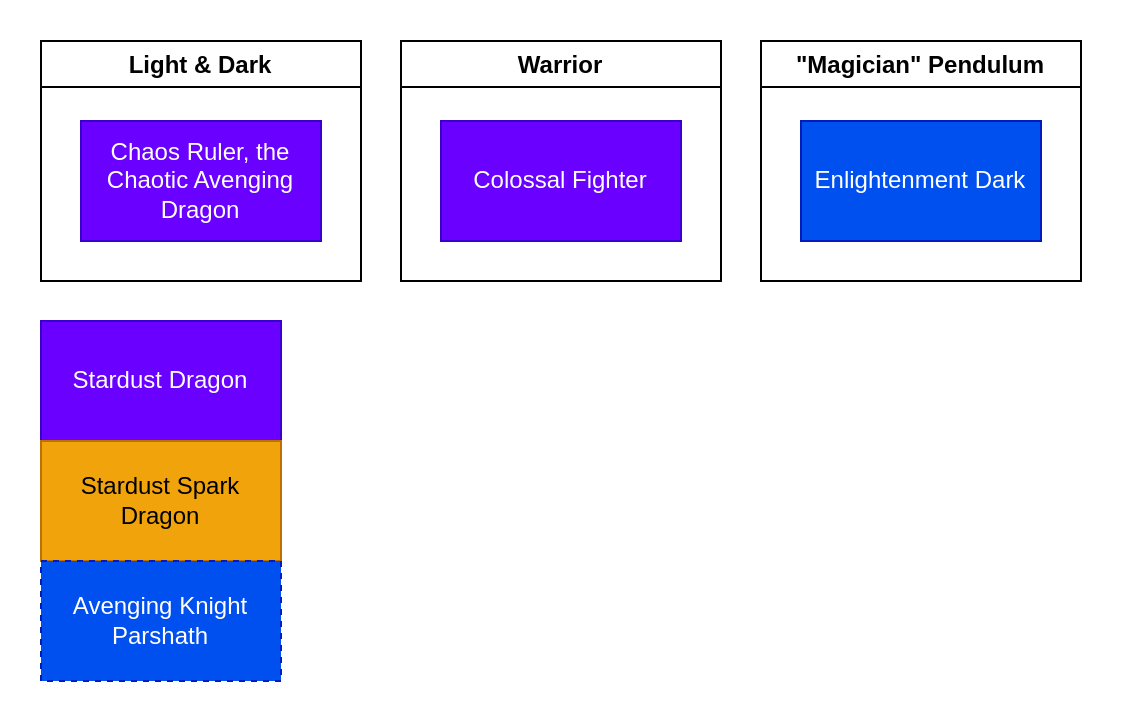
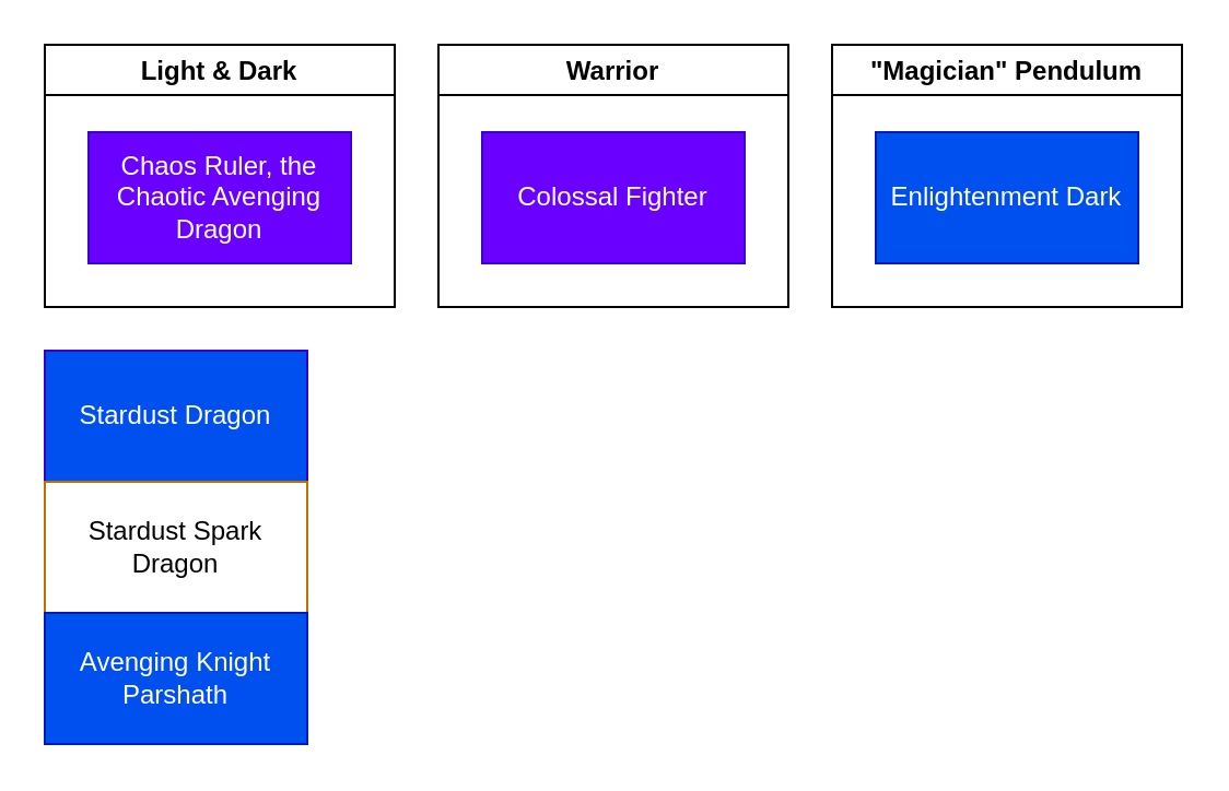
  <mxCell id="0" />
  <mxCell id="1" parent="0" />
- <mxCell id="2" value="Stardust Dragon" style="whiteSpace=wrap;html=1;fillColor=#6a00ff;fontColor=#ffffff;strokeColor=#3700CC;" parent="1" vertex="1"><mxGeometry x="20" y="160" width="120" height="60" as="geometry" /></mxCell>
+ <mxCell id="2" value="Stardust Dragon" style="whiteSpace=wrap;html=1;fillColor=#0050ef;fontColor=#ffffff;strokeColor=#3700CC;" parent="1" vertex="1"><mxGeometry x="20" y="160" width="120" height="60" as="geometry" /></mxCell>
  <mxCell id="3" value="Warrior" style="swimlane;" parent="1" vertex="1"><mxGeometry x="200" y="20" width="160" height="120" as="geometry" /></mxCell>
  <mxCell id="4" value="Colossal Fighter" style="whiteSpace=wrap;html=1;fillColor=#6a00ff;fontColor=#ffffff;strokeColor=#3700CC;" parent="3" vertex="1"><mxGeometry x="20" y="40" width="120" height="60" as="geometry" /></mxCell>
  <mxCell id="5" value="Light &amp; Dark" style="swimlane;" parent="1" vertex="1"><mxGeometry x="20" y="20" width="160" height="120" as="geometry" /></mxCell>
  <mxCell id="6" value="Chaos Ruler, the Chaotic Avenging Dragon" style="whiteSpace=wrap;html=1;fillColor=#6a00ff;fontColor=#ffffff;strokeColor=#3700CC;" parent="5" vertex="1"><mxGeometry x="20" y="40" width="120" height="60" as="geometry" /></mxCell>
- <mxCell id="7" value="Stardust Spark Dragon" style="whiteSpace=wrap;html=1;fillColor=#f0a30a;fontColor=#000000;strokeColor=#BD7000;" parent="1" vertex="1"><mxGeometry x="20" y="220" width="120" height="60" as="geometry" /></mxCell>
- <mxCell id="8" value="Avenging Knight Parshath" style="whiteSpace=wrap;html=1;fillColor=#0050ef;fontColor=#ffffff;strokeColor=#001DBC;dashed=1;" parent="1" vertex="1"><mxGeometry x="20" y="280" width="120" height="60" as="geometry" /></mxCell>
+ <mxCell id="7" value="Stardust Spark Dragon" style="whiteSpace=wrap;html=1;fillColor=#ffffff;fontColor=#000000;strokeColor=#BD7000;" parent="1" vertex="1"><mxGeometry x="20" y="220" width="120" height="60" as="geometry" /></mxCell>
+ <mxCell id="8" value="Avenging Knight Parshath" style="whiteSpace=wrap;html=1;fillColor=#0050ef;fontColor=#ffffff;strokeColor=#001DBC;" parent="1" vertex="1"><mxGeometry x="20" y="280" width="120" height="60" as="geometry" /></mxCell>
  <mxCell id="9" value="&quot;Magician&quot; Pendulum" style="swimlane;" parent="1" vertex="1"><mxGeometry x="380" y="20" width="160" height="120" as="geometry" /></mxCell>
  <mxCell id="10" value="Enlightenment Dark" style="whiteSpace=wrap;html=1;fillColor=#0050ef;fontColor=#ffffff;strokeColor=#001DBC;" parent="9" vertex="1"><mxGeometry x="20" y="40" width="120" height="60" as="geometry" /></mxCell>
